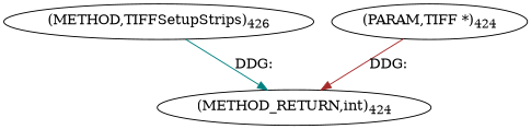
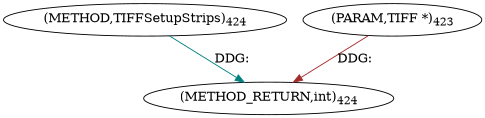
  digraph {
    edge [style=solid]
-   n1 [label=<(METHOD,TIFFSetupStrips)<SUB>426</SUB>>]
+   n1 [label=<(METHOD,TIFFSetupStrips)<SUB>424</SUB>>]
    n2 [label=<(METHOD_RETURN,int)<SUB>424</SUB>>]
-   n3 [label=<(PARAM,TIFF *)<SUB>424</SUB>>]
+   n3 [label=<(PARAM,TIFF *)<SUB>423</SUB>>]
    n1 -> n2 [color=teal label="DDG: "]
    n3 -> n2 [color=brown label="DDG: "]
  }
